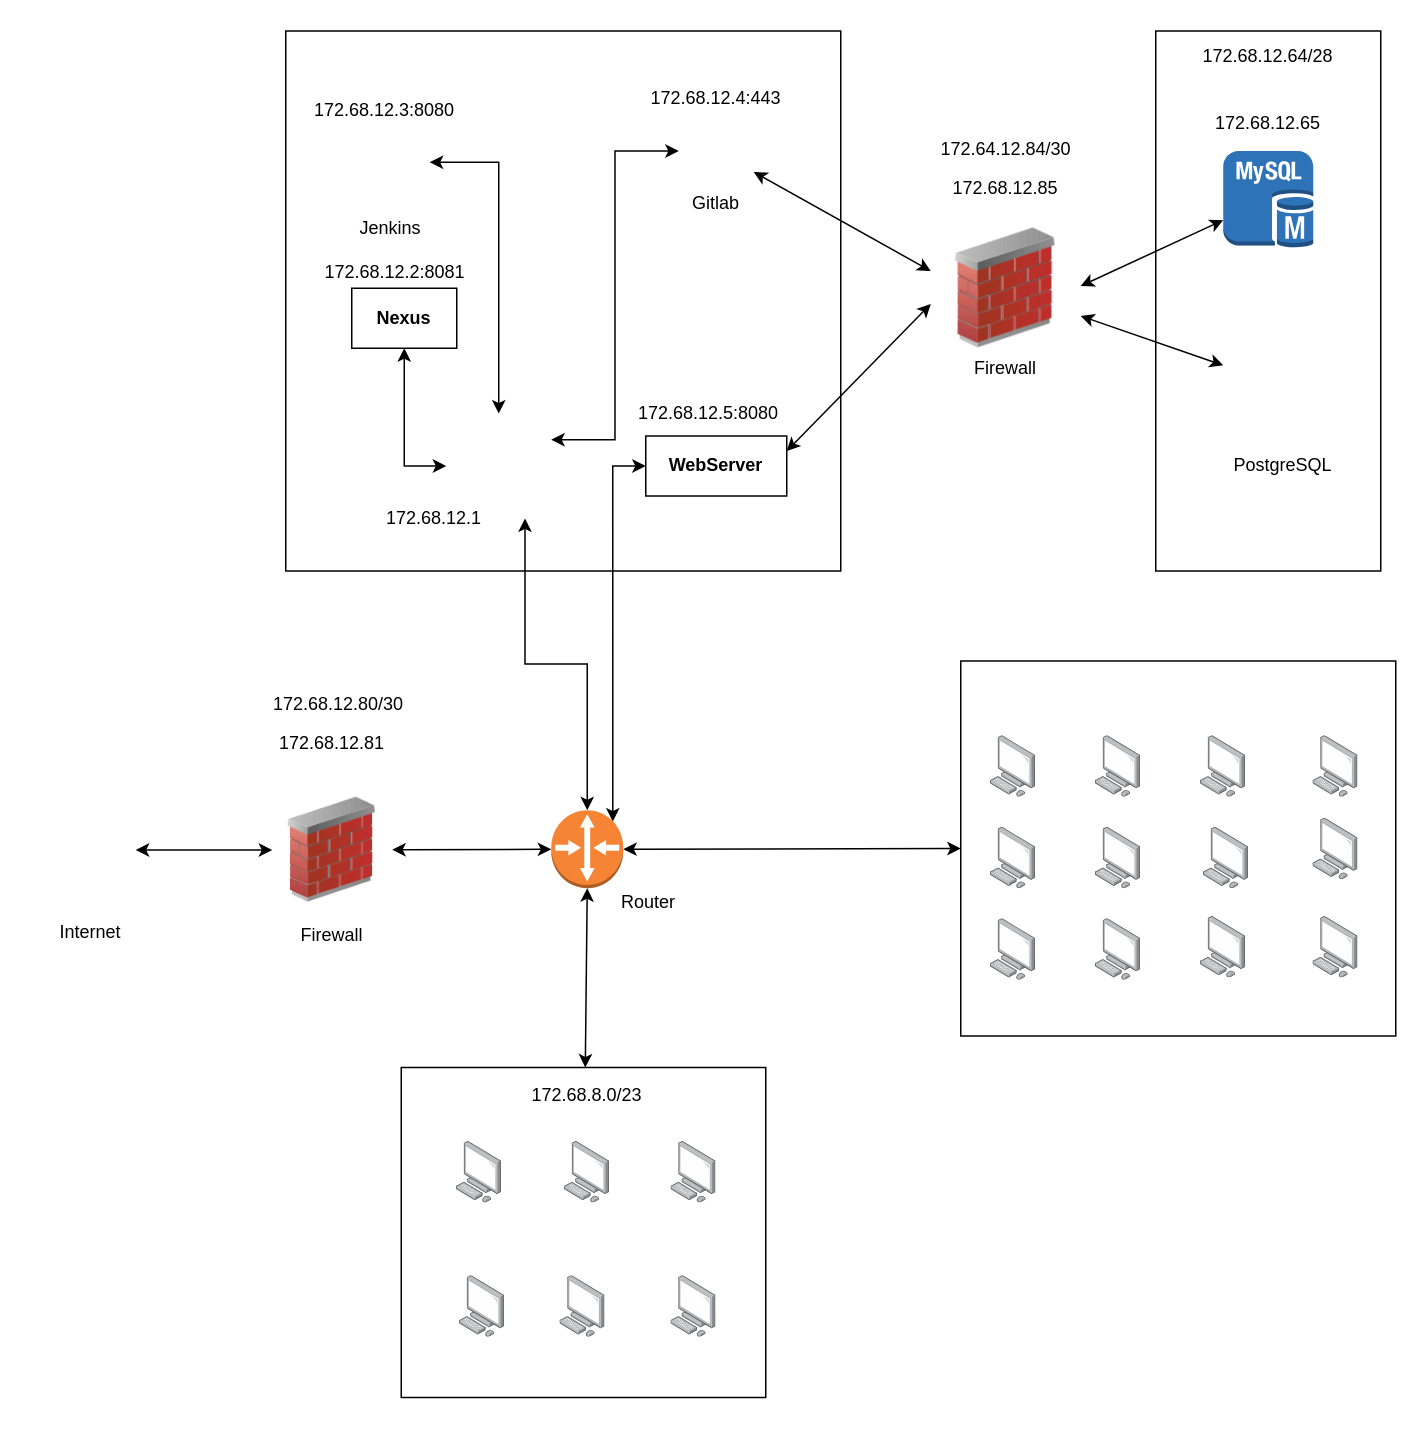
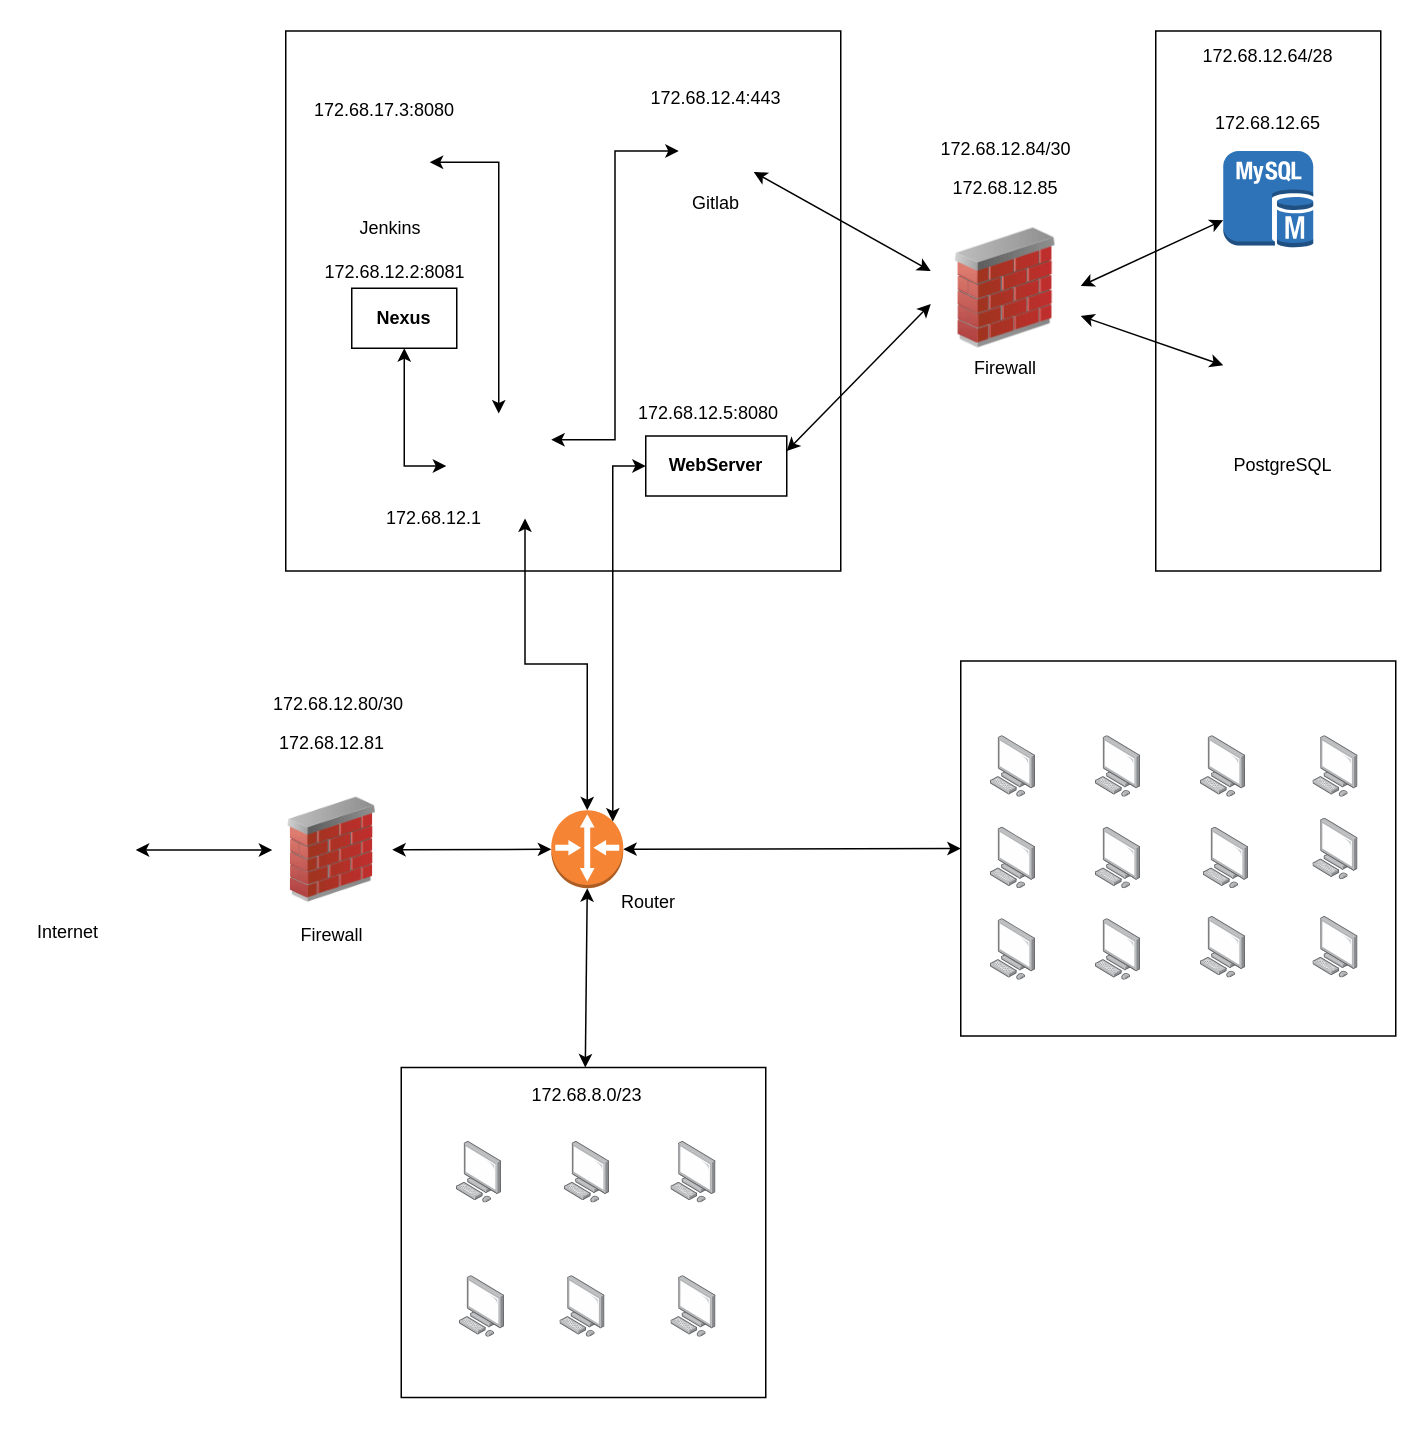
  <mxCell id="0" />
  <mxCell id="1" parent="0" />
  <mxCell id="2" value="" style="shape=image;html=1;verticalAlign=top;verticalLabelPosition=bottom;labelBackgroundColor=#ffffff;imageAspect=0;aspect=fixed;image=https://cdn3.iconfinder.com/data/icons/tango-icon-library/48/applications-internet-128.png" vertex="1" parent="1"><mxGeometry x="20" y="531" width="70" height="70" as="geometry" /></mxCell>
  <mxCell id="3" value="" style="edgeStyle=none;rounded=0;orthogonalLoop=1;jettySize=auto;html=1;startArrow=classic;startFill=1;endArrow=classic;endFill=1;entryX=0;entryY=0.5;entryDx=0;entryDy=0;" edge="1" parent="1" source="4" target="9"><mxGeometry relative="1" as="geometry"><mxPoint x="495" y="565.5" as="targetPoint" /></mxGeometry></mxCell>
  <mxCell id="4" value="" style="outlineConnect=0;dashed=0;verticalLabelPosition=bottom;verticalAlign=top;align=center;html=1;shape=mxgraph.aws3.router;fillColor=#F58534;gradientColor=none;" vertex="1" parent="1"><mxGeometry x="367" y="539.5" width="48" height="52" as="geometry" /></mxCell>
  <mxCell id="5" value="" style="image;html=1;labelBackgroundColor=#ffffff;image=img/lib/clip_art/networking/Firewall_02_128x128.png" vertex="1" parent="1"><mxGeometry x="181" y="531" width="80" height="70" as="geometry" /></mxCell>
  <mxCell id="6" value="" style="rounded=0;whiteSpace=wrap;html=1;align=center;labelPosition=center;verticalLabelPosition=top;verticalAlign=bottom;" vertex="1" parent="1"><mxGeometry x="190" y="20" width="370" height="360" as="geometry" /></mxCell>
  <mxCell id="7" value="" style="edgeStyle=none;rounded=0;orthogonalLoop=1;jettySize=auto;html=1;startArrow=classic;startFill=1;endArrow=classic;endFill=1;entryX=0.5;entryY=1;entryDx=0;entryDy=0;entryPerimeter=0;" edge="1" parent="1" source="8" target="4"><mxGeometry relative="1" as="geometry"><mxPoint x="420" y="631" as="targetPoint" /></mxGeometry></mxCell>
  <mxCell id="8" value="" style="rounded=0;whiteSpace=wrap;html=1;align=left;" vertex="1" parent="1"><mxGeometry x="267" y="711" width="243" height="220" as="geometry" /></mxCell>
  <mxCell id="9" value="" style="rounded=0;whiteSpace=wrap;html=1;align=left;" vertex="1" parent="1"><mxGeometry x="640" y="440" width="290" height="250" as="geometry" /></mxCell>
  <mxCell id="10" value="" style="rounded=0;whiteSpace=wrap;html=1;align=left;" vertex="1" parent="1"><mxGeometry x="770" y="20" width="150" height="360" as="geometry" /></mxCell>
  <mxCell id="11" value="" style="image;html=1;labelBackgroundColor=#ffffff;image=img/lib/clip_art/networking/Firewall_02_128x128.png;align=left;" vertex="1" parent="1"><mxGeometry x="630" y="151.5" width="80" height="80" as="geometry" /></mxCell>
  <mxCell id="12" style="edgeStyle=orthogonalEdgeStyle;rounded=0;orthogonalLoop=1;jettySize=auto;html=1;exitX=0.75;exitY=1;exitDx=0;exitDy=0;startArrow=classic;startFill=1;endArrow=classic;endFill=1;" edge="1" parent="1" source="13" target="4"><mxGeometry relative="1" as="geometry"><Array as="points"><mxPoint x="350" y="442" /><mxPoint x="391" y="442" /></Array></mxGeometry></mxCell>
  <mxCell id="13" value="" style="shape=image;html=1;verticalAlign=top;verticalLabelPosition=bottom;labelBackgroundColor=#ffffff;imageAspect=0;aspect=fixed;image=https://cdn4.iconfinder.com/data/icons/logos-brands-5/24/nginx-128.png;align=left;" vertex="1" parent="1"><mxGeometry x="297" y="275" width="70" height="70" as="geometry" /></mxCell>
  <mxCell id="14" style="edgeStyle=orthogonalEdgeStyle;rounded=0;orthogonalLoop=1;jettySize=auto;html=1;exitX=1;exitY=0.5;exitDx=0;exitDy=0;entryX=0.5;entryY=0;entryDx=0;entryDy=0;startArrow=classic;startFill=1;endArrow=classic;endFill=1;" edge="1" parent="1" source="15" target="13"><mxGeometry relative="1" as="geometry" /></mxCell>
  <mxCell id="15" value="" style="shape=image;html=1;verticalAlign=top;verticalLabelPosition=bottom;labelBackgroundColor=#ffffff;imageAspect=0;aspect=fixed;image=https://cdn4.iconfinder.com/data/icons/logos-brands-5/24/jenkins-128.png;align=left;" vertex="1" parent="1"><mxGeometry x="236" y="82.5" width="50" height="50" as="geometry" /></mxCell>
  <mxCell id="16" value="" style="edgeStyle=none;rounded=0;orthogonalLoop=1;jettySize=auto;html=1;startArrow=classic;startFill=1;endArrow=classic;endFill=1;exitX=1;exitY=0.25;exitDx=0;exitDy=0;" edge="1" parent="1" source="27"><mxGeometry relative="1" as="geometry"><mxPoint x="620" y="202" as="targetPoint" /></mxGeometry></mxCell>
  <mxCell id="17" value="" style="edgeStyle=none;rounded=0;orthogonalLoop=1;jettySize=auto;html=1;startArrow=classic;startFill=1;endArrow=classic;endFill=1;" edge="1" parent="1" source="19"><mxGeometry relative="1" as="geometry"><mxPoint x="620" y="180" as="targetPoint" /></mxGeometry></mxCell>
  <mxCell id="18" value="" style="edgeStyle=orthogonalEdgeStyle;rounded=0;orthogonalLoop=1;jettySize=auto;html=1;startArrow=classic;startFill=1;endArrow=classic;endFill=1;entryX=1;entryY=0.25;entryDx=0;entryDy=0;" edge="1" parent="1" source="19" target="13"><mxGeometry relative="1" as="geometry"><mxPoint x="477" y="205" as="targetPoint" /></mxGeometry></mxCell>
  <mxCell id="19" value="" style="shape=image;html=1;verticalAlign=top;verticalLabelPosition=bottom;labelBackgroundColor=#ffffff;imageAspect=0;aspect=fixed;image=https://cdn3.iconfinder.com/data/icons/logos-and-brands-adobe/512/144_Gitlab-128.png;align=left;" vertex="1" parent="1"><mxGeometry x="452" y="75" width="50" height="50" as="geometry" /></mxCell>
  <mxCell id="20" value="" style="edgeStyle=orthogonalEdgeStyle;rounded=0;orthogonalLoop=1;jettySize=auto;html=1;startArrow=classic;startFill=1;endArrow=classic;endFill=1;entryX=0;entryY=0.5;entryDx=0;entryDy=0;" edge="1" parent="1" source="21" target="13"><mxGeometry relative="1" as="geometry"><mxPoint x="269" y="311.5" as="targetPoint" /></mxGeometry></mxCell>
  <mxCell id="21" value="Nexus&lt;br&gt;" style="rounded=0;whiteSpace=wrap;html=1;align=center;fontStyle=1" vertex="1" parent="1"><mxGeometry x="234" y="191.5" width="70" height="40" as="geometry" /></mxCell>
  <mxCell id="22" value="" style="edgeStyle=none;rounded=0;orthogonalLoop=1;jettySize=auto;html=1;startArrow=classic;startFill=1;endArrow=classic;endFill=1;" edge="1" parent="1" source="23"><mxGeometry relative="1" as="geometry"><mxPoint x="720" y="190" as="targetPoint" /></mxGeometry></mxCell>
  <mxCell id="23" value="" style="outlineConnect=0;dashed=0;verticalLabelPosition=bottom;verticalAlign=top;align=center;html=1;shape=mxgraph.aws3.mysql_db_instance;fillColor=#2E73B8;gradientColor=none;" vertex="1" parent="1"><mxGeometry x="815" y="100" width="60" height="64.5" as="geometry" /></mxCell>
  <mxCell id="24" value="" style="rounded=0;orthogonalLoop=1;jettySize=auto;html=1;endArrow=classic;endFill=1;startArrow=classic;startFill=1;" edge="1" parent="1" source="25"><mxGeometry relative="1" as="geometry"><mxPoint x="720" y="210" as="targetPoint" /></mxGeometry></mxCell>
  <mxCell id="25" value="" style="shape=image;html=1;verticalAlign=top;verticalLabelPosition=bottom;labelBackgroundColor=#ffffff;imageAspect=0;aspect=fixed;image=https://cdn4.iconfinder.com/data/icons/logos-brands-5/24/postgresql-128.png;align=center;" vertex="1" parent="1"><mxGeometry x="815" y="220" width="70" height="70" as="geometry" /></mxCell>
  <mxCell id="26" value="" style="edgeStyle=orthogonalEdgeStyle;rounded=0;orthogonalLoop=1;jettySize=auto;html=1;startArrow=classic;startFill=1;endArrow=classic;endFill=1;entryX=0.855;entryY=0.145;entryDx=0;entryDy=0;entryPerimeter=0;" edge="1" parent="1" source="27" target="4"><mxGeometry relative="1" as="geometry"><mxPoint x="408" y="530" as="targetPoint" /></mxGeometry></mxCell>
  <mxCell id="27" value="WebServer" style="rounded=0;whiteSpace=wrap;html=1;align=center;fontStyle=1" vertex="1" parent="1"><mxGeometry x="430" y="290" width="94" height="40" as="geometry" /></mxCell>
  <mxCell id="28" value="" style="points=[];aspect=fixed;html=1;align=center;shadow=0;dashed=0;image;image=img/lib/allied_telesis/computer_and_terminals/Personal_Computer.svg;" vertex="1" parent="1"><mxGeometry x="660" y="490" width="30" height="41" as="geometry" /></mxCell>
  <mxCell id="29" value="" style="points=[];aspect=fixed;html=1;align=center;shadow=0;dashed=0;image;image=img/lib/allied_telesis/computer_and_terminals/Personal_Computer.svg;" vertex="1" parent="1"><mxGeometry x="730" y="490" width="30" height="41" as="geometry" /></mxCell>
  <mxCell id="30" value="" style="points=[];aspect=fixed;html=1;align=center;shadow=0;dashed=0;image;image=img/lib/allied_telesis/computer_and_terminals/Personal_Computer.svg;" vertex="1" parent="1"><mxGeometry x="800" y="490" width="30" height="41" as="geometry" /></mxCell>
  <mxCell id="31" value="" style="points=[];aspect=fixed;html=1;align=center;shadow=0;dashed=0;image;image=img/lib/allied_telesis/computer_and_terminals/Personal_Computer.svg;" vertex="1" parent="1"><mxGeometry x="875" y="490" width="30" height="41" as="geometry" /></mxCell>
  <mxCell id="32" value="" style="points=[];aspect=fixed;html=1;align=center;shadow=0;dashed=0;image;image=img/lib/allied_telesis/computer_and_terminals/Personal_Computer.svg;" vertex="1" parent="1"><mxGeometry x="660" y="551" width="30" height="41" as="geometry" /></mxCell>
  <mxCell id="33" value="" style="points=[];aspect=fixed;html=1;align=center;shadow=0;dashed=0;image;image=img/lib/allied_telesis/computer_and_terminals/Personal_Computer.svg;" vertex="1" parent="1"><mxGeometry x="730" y="551" width="30" height="41" as="geometry" /></mxCell>
  <mxCell id="34" value="" style="points=[];aspect=fixed;html=1;align=center;shadow=0;dashed=0;image;image=img/lib/allied_telesis/computer_and_terminals/Personal_Computer.svg;" vertex="1" parent="1"><mxGeometry x="802" y="551" width="30" height="41" as="geometry" /></mxCell>
  <mxCell id="35" value="" style="points=[];aspect=fixed;html=1;align=center;shadow=0;dashed=0;image;image=img/lib/allied_telesis/computer_and_terminals/Personal_Computer.svg;" vertex="1" parent="1"><mxGeometry x="875" y="545" width="30" height="41" as="geometry" /></mxCell>
  <mxCell id="36" value="" style="points=[];aspect=fixed;html=1;align=center;shadow=0;dashed=0;image;image=img/lib/allied_telesis/computer_and_terminals/Personal_Computer.svg;" vertex="1" parent="1"><mxGeometry x="660" y="612" width="30" height="41" as="geometry" /></mxCell>
  <mxCell id="37" value="" style="points=[];aspect=fixed;html=1;align=center;shadow=0;dashed=0;image;image=img/lib/allied_telesis/computer_and_terminals/Personal_Computer.svg;" vertex="1" parent="1"><mxGeometry x="730" y="612" width="30" height="41" as="geometry" /></mxCell>
  <mxCell id="38" value="" style="points=[];aspect=fixed;html=1;align=center;shadow=0;dashed=0;image;image=img/lib/allied_telesis/computer_and_terminals/Personal_Computer.svg;" vertex="1" parent="1"><mxGeometry x="800" y="610.5" width="30" height="41" as="geometry" /></mxCell>
  <mxCell id="39" value="" style="points=[];aspect=fixed;html=1;align=center;shadow=0;dashed=0;image;image=img/lib/allied_telesis/computer_and_terminals/Personal_Computer.svg;" vertex="1" parent="1"><mxGeometry x="875" y="610.5" width="30" height="41" as="geometry" /></mxCell>
  <mxCell id="40" value="" style="points=[];aspect=fixed;html=1;align=center;shadow=0;dashed=0;image;image=img/lib/allied_telesis/computer_and_terminals/Personal_Computer.svg;" vertex="1" parent="1"><mxGeometry x="304" y="760.5" width="30" height="41" as="geometry" /></mxCell>
  <mxCell id="41" value="" style="points=[];aspect=fixed;html=1;align=center;shadow=0;dashed=0;image;image=img/lib/allied_telesis/computer_and_terminals/Personal_Computer.svg;" vertex="1" parent="1"><mxGeometry x="376" y="760.5" width="30" height="41" as="geometry" /></mxCell>
  <mxCell id="42" value="" style="points=[];aspect=fixed;html=1;align=center;shadow=0;dashed=0;image;image=img/lib/allied_telesis/computer_and_terminals/Personal_Computer.svg;" vertex="1" parent="1"><mxGeometry x="447" y="760.5" width="30" height="41" as="geometry" /></mxCell>
  <mxCell id="43" value="" style="points=[];aspect=fixed;html=1;align=center;shadow=0;dashed=0;image;image=img/lib/allied_telesis/computer_and_terminals/Personal_Computer.svg;" vertex="1" parent="1"><mxGeometry x="306" y="850" width="30" height="41" as="geometry" /></mxCell>
  <mxCell id="44" value="" style="points=[];aspect=fixed;html=1;align=center;shadow=0;dashed=0;image;image=img/lib/allied_telesis/computer_and_terminals/Personal_Computer.svg;" vertex="1" parent="1"><mxGeometry x="373" y="850" width="30" height="41" as="geometry" /></mxCell>
  <mxCell id="45" value="" style="points=[];aspect=fixed;html=1;align=center;shadow=0;dashed=0;image;image=img/lib/allied_telesis/computer_and_terminals/Personal_Computer.svg;" vertex="1" parent="1"><mxGeometry x="447" y="850" width="30" height="41" as="geometry" /></mxCell>
  <mxCell id="46" value="" style="endArrow=classic;startArrow=classic;html=1;entryX=0;entryY=0.5;entryDx=0;entryDy=0;exitX=1;exitY=0.5;exitDx=0;exitDy=0;" edge="1" parent="1" source="2" target="5"><mxGeometry width="50" height="50" relative="1" as="geometry"><mxPoint x="20" y="1000" as="sourcePoint" /><mxPoint x="70" y="950" as="targetPoint" /></mxGeometry></mxCell>
  <mxCell id="47" value="" style="endArrow=classic;startArrow=classic;html=1;entryX=0;entryY=0.5;entryDx=0;entryDy=0;entryPerimeter=0;" edge="1" parent="1" source="5" target="4"><mxGeometry width="50" height="50" relative="1" as="geometry"><mxPoint x="20" y="1000" as="sourcePoint" /><mxPoint x="70" y="950" as="targetPoint" /></mxGeometry></mxCell>
  <mxCell id="48" value="172.68.8.0/23" style="text;html=1;strokeColor=none;fillColor=none;align=center;verticalAlign=middle;whiteSpace=wrap;rounded=0;" vertex="1" parent="1"><mxGeometry x="371" y="720" width="40" height="20" as="geometry" /></mxCell>
  <mxCell id="49" value="172.68.12.64/28" style="text;html=1;strokeColor=none;fillColor=none;align=center;verticalAlign=middle;whiteSpace=wrap;rounded=0;" vertex="1" parent="1"><mxGeometry x="825" y="27" width="40" height="20" as="geometry" /></mxCell>
  <mxCell id="50" value="172.68.12.80/30" style="text;html=1;" vertex="1" parent="1"><mxGeometry x="180" y="455" width="100" height="30" as="geometry" /></mxCell>
- <mxCell id="51" value="172.64.12.84/30" style="text;html=1;" vertex="1" parent="1"><mxGeometry x="625" y="85" width="100" height="30" as="geometry" /></mxCell>
+ <mxCell id="51" value="172.68.12.84/30" style="text;html=1;" vertex="1" parent="1"><mxGeometry x="625" y="85" width="100" height="30" as="geometry" /></mxCell>
  <mxCell id="52" value="Firewall" style="text;html=1;strokeColor=none;fillColor=none;align=center;verticalAlign=middle;whiteSpace=wrap;rounded=0;" vertex="1" parent="1"><mxGeometry x="201" y="612.5" width="40" height="20" as="geometry" /></mxCell>
  <mxCell id="53" value="Jenkins" style="text;html=1;strokeColor=none;fillColor=none;align=center;verticalAlign=middle;whiteSpace=wrap;rounded=0;" vertex="1" parent="1"><mxGeometry x="240" y="141.5" width="40" height="20" as="geometry" /></mxCell>
  <mxCell id="54" value="Gitlab" style="text;html=1;strokeColor=none;fillColor=none;align=center;verticalAlign=middle;whiteSpace=wrap;rounded=0;" vertex="1" parent="1"><mxGeometry x="457" y="124.9" width="40" height="20" as="geometry" /></mxCell>
  <mxCell id="55" value="172.68.12.2:8081" style="text;html=1;strokeColor=none;fillColor=none;align=center;verticalAlign=middle;whiteSpace=wrap;rounded=0;" vertex="1" parent="1"><mxGeometry x="236" y="171" width="54" height="20" as="geometry" /></mxCell>
  <mxCell id="56" value="172.68.12.1" style="text;html=1;strokeColor=none;fillColor=none;align=center;verticalAlign=middle;whiteSpace=wrap;rounded=0;" vertex="1" parent="1"><mxGeometry x="269" y="334.9" width="40" height="20" as="geometry" /></mxCell>
- <mxCell id="57" value="172.68.12.3:8080" style="text;html=1;strokeColor=none;fillColor=none;align=center;verticalAlign=middle;whiteSpace=wrap;rounded=0;" vertex="1" parent="1"><mxGeometry x="236" y="62.5" width="40" height="20" as="geometry" /></mxCell>
+ <mxCell id="57" value="172.68.17.3:8080" style="text;html=1;strokeColor=none;fillColor=none;align=center;verticalAlign=middle;whiteSpace=wrap;rounded=0;" vertex="1" parent="1"><mxGeometry x="236" y="62.5" width="40" height="20" as="geometry" /></mxCell>
  <mxCell id="58" value="172.68.12.4:443" style="text;html=1;strokeColor=none;fillColor=none;align=center;verticalAlign=middle;whiteSpace=wrap;rounded=0;" vertex="1" parent="1"><mxGeometry x="457" y="54.9" width="40" height="20" as="geometry" /></mxCell>
  <mxCell id="59" value="Router" style="text;html=1;strokeColor=none;fillColor=none;align=center;verticalAlign=middle;whiteSpace=wrap;rounded=0;" vertex="1" parent="1"><mxGeometry x="412" y="590.5" width="40" height="20" as="geometry" /></mxCell>
  <mxCell id="60" value="172.68.12.81" style="text;html=1;strokeColor=none;fillColor=none;align=center;verticalAlign=middle;whiteSpace=wrap;rounded=0;" vertex="1" parent="1"><mxGeometry x="201" y="485" width="40" height="20" as="geometry" /></mxCell>
  <mxCell id="61" value="172.68.12.85" style="text;html=1;strokeColor=none;fillColor=none;align=center;verticalAlign=middle;whiteSpace=wrap;rounded=0;" vertex="1" parent="1"><mxGeometry x="650" y="114.8" width="40" height="20" as="geometry" /></mxCell>
  <mxCell id="62" value="172.68.12.5:8080" style="text;html=1;strokeColor=none;fillColor=none;align=center;verticalAlign=middle;whiteSpace=wrap;rounded=0;" vertex="1" parent="1"><mxGeometry x="452" y="265" width="40" height="20" as="geometry" /></mxCell>
- <mxCell id="63" value="Internet" style="text;html=1;strokeColor=none;fillColor=none;align=center;verticalAlign=middle;whiteSpace=wrap;rounded=0;" vertex="1" parent="1"><mxGeometry x="40" y="610.5" width="40" height="20" as="geometry" /></mxCell>
+ <mxCell id="63" value="Internet" style="text;html=1;strokeColor=none;fillColor=none;align=center;verticalAlign=middle;whiteSpace=wrap;rounded=0;" vertex="1" parent="1"><mxGeometry x="25" y="610.5" width="40" height="20" as="geometry" /></mxCell>
  <mxCell id="64" value="Firewall" style="text;html=1;strokeColor=none;fillColor=none;align=center;verticalAlign=middle;whiteSpace=wrap;rounded=0;" vertex="1" parent="1"><mxGeometry x="650" y="235" width="40" height="20" as="geometry" /></mxCell>
  <mxCell id="65" value="172.68.12.65" style="text;html=1;strokeColor=none;fillColor=none;align=center;verticalAlign=middle;whiteSpace=wrap;rounded=0;" vertex="1" parent="1"><mxGeometry x="825" y="72.4" width="40" height="20" as="geometry" /></mxCell>
  <mxCell id="66" value="PostgreSQL" style="text;html=1;strokeColor=none;fillColor=none;align=center;verticalAlign=middle;whiteSpace=wrap;rounded=0;" vertex="1" parent="1"><mxGeometry x="835" y="300" width="40" height="20" as="geometry" /></mxCell>
